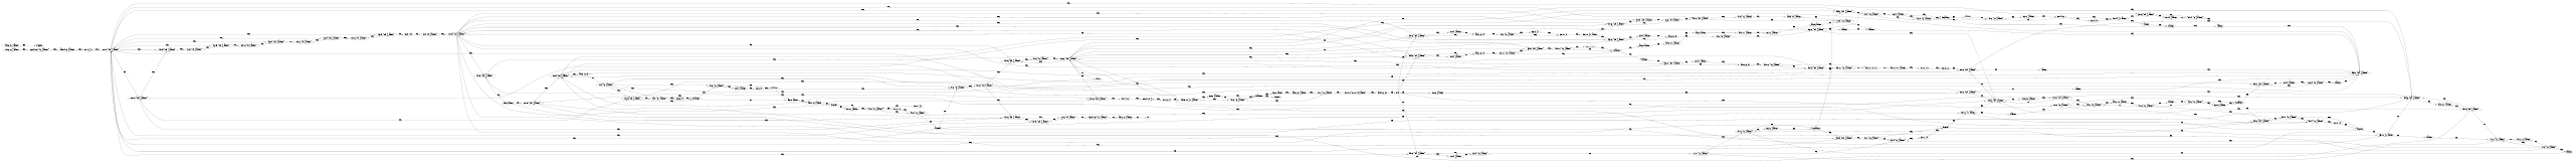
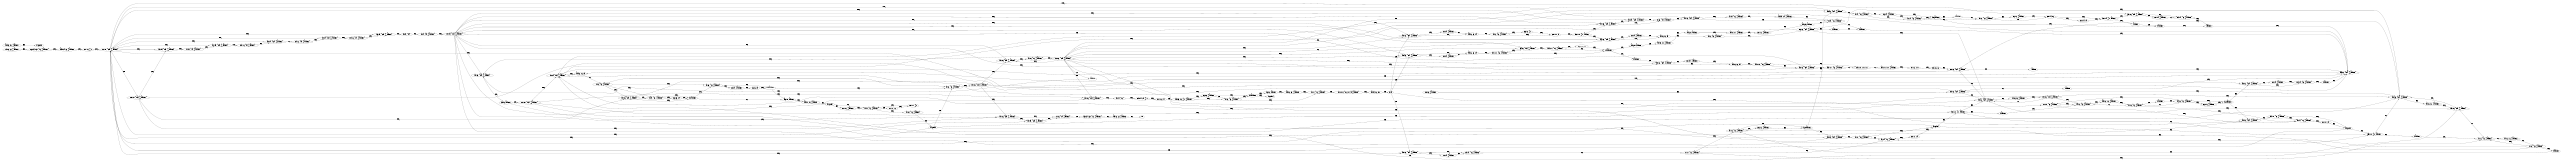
  digraph {
    rankdir=LR
    n1 [label="sub sp , sp , # address"]
    n2 [label="stp x29 , x30 , [ sp , # address ]"]
    n3 [label="add x29 , sp , # address"]
    n4 [label="mov w8 , # 0"]
    n5 [label="stur x0 , [ x29 , #- address ]"]
    n6 [label="stur xzr , [ x29 , #- address ]"]
    n7 [label="ldur x9 , [ x29 , #- address ]"]
    n8 [label="ldur x9 , [ x29 , #- address ]"]
    n9 [label="ldur x9 , [ x29 , #- address ]"]
    n10 [label="ldur x9 , [ x29 , #- address ]"]
    n11 [label="ldur x9 , [ x29 , #- address ]"]
    n12 [label="ldur x9 , [ x29 , #- address ]"]
    n13 [label="ldur x8 , [ x29 , #- address ]"]
    n14 [label="ldur x8 , [ x29 , #- address ]"]
    n15 [label="ldur x9 , [ x29 , #- address ]"]
    n16 [label="ldur x8 , [ x29 , #- address ]"]
    n17 [label="ldur x8 , [ x29 , #- address ]"]
    n18 [label="ldur x8 , [ x29 , #- address ]"]
    n19 [label="ldur x8 , [ x29 , #- address ]"]
    n20 [label="ldur x8 , [ x29 , #- address ]"]
    n21 [label="str xzr , [ x9 , # address ]"]
    n22 [label="strb w8 , [ x9 , # address ]"]
    n23 [label="strb w8 , [ x9 , # address ]"]
    n24 [label="strb w8 , [ x9 , # address ]"]
    n25 [label="ldr x9 , [ x9 ]"]
    n26 [label="str x8 , [ x9 , # address ]"]
    n27 [label="mov w9 , # address"]
    n28 [label="strb w9 , [ x8 , # address ]"]
    n29 [label="mov w9 , # address"]
    n30 [label="strb w9 , [ x8 , # address ]"]
    n31 [label="str x8 , [ x9 , # address ]"]
    n32 [label="ldr x9 , [ x8 , # address ]"]
    n33 [label="str x9 , [ x8 , # address ]"]
    n34 [label="mov w9 , # address"]
    n35 [label="strb w9 , [ x8 , # address ]"]
    n36 [label="ldur x9 , [ x29 , #- address ]"]
    n37 [label="add x8 , x8 , x9"]
    n38 [label="ldr x9 , [ sp , # address ]"]
    n39 [label="b.hi address"]
    n40 [label="ldr x9 , [ x9 , # address ]"]
    n41 [label="stur x9 , [ x29 , #- address ]"]
    n42 [label="ldur x8 , [ x29 , #- address ]"]
    n43 [label="ldur x8 , [ x29 , #- address ]"]
    n44 [label="ldur x8 , [ x29 , #- address ]"]
    n45 [label="ldur x8 , [ x29 , #- address ]"]
    n46 [label="ldur x8 , [ x29 , #- address ]"]
    n47 [label="ldur x8 , [ x29 , #- address ]"]
    n48 [label="ldur x8 , [ x29 , #- address ]"]
    n49 [label="ldur x8 , [ x29 , #- address ]"]
    n50 [label="ldur x8 , [ x29 , #- address ]"]
    n51 [label="ldur x8 , [ x29 , #- address ]"]
    n52 [label="ldur x8 , [ x29 , #- address ]"]
    n53 [label="ldur x8 , [ x29 , #- address ]"]
    n54 [label="ldur x8 , [ x29 , #- address ]"]
    n55 [label="cbz x8 , address"]
    n56 [label="ldr w9 , [ x8 ]"]
    n57 [label="mov x9 , # address"]
    n58 [label="add x8 , x8 , x9"]
    n59 [label="mov x9 , # address"]
    n60 [label="add x8 , x8 , x9"]
    n61 [label="ldrb w11 , [ x8 , # address ]"]
    n62 [label="mov x9 , # address"]
    n63 [label="add x8 , x8 , x9"]
    n64 [label="mov x9 , # address"]
    n65 [label="add x8 , x8 , x9"]
    n66 [label="ldr w9 , [ x8 , # address ]"]
    n67 [label="ldr w0 , [ x8 , # address ]"]
    n68 [label="ldrb w0 , [ x8 , # address ]"]
    n69 [label="ldrb w11 , [ x8 , # address ]"]
    n70 [label="ldr x8 , [ x8 , # address ]"]
    n71 [label="stur xzr , [ x29 , #- address ]"]
    n72 [label="ldp x29 , x30 , [ sp , # address ]"]
    n73 [label="add sp , sp , # address"]
    n74 [label=ret]
    n75 [label="ldur x8 , [ x29 , #- address ]"]
    n76 [label="ldur x8 , [ x29 , #- address ]"]
    n77 [label="add x8 , x8 , # address"]
    n78 [label="add x8 , x8 , # address"]
    n79 [label="subs w9 , w9 , # 0"]
    n80 [label="mov w8 , w9"]
    n81 [label="ubfx x8 , x8 , # 0 , # address"]
    n82 [label="cmp x8 , # address"]
    n83 [label="str x8 , [ sp , # address ]"]
    n84 [label="b.hi address"]
    n85 [label="ldr x11 , [ sp , # address ]"]
    n86 [label="bl symbol"]
    n87 [label="adrp x8 , address"]
    n88 [label="ldrsw x10 , [ x8 , x11 , lsl # address ]"]
    n89 [label="add x8 , x8 , # address"]
    n90 [label="add x9 , x8 , x10"]
    n91 [label="br x9"]
    n92 [label="mov x8 , # address"]
    n93 [label="str wzr , [ sp , # address ]"]
    n94 [label="stur x8 , [ x29 , #- address ]"]
    n95 [label="ldr w8 , [ sp , # address ]"]
    n96 [label="ldr w9 , [ sp , # address ]"]
    n97 [label="ldr w8 , [ sp , # address ]"]
    n98 [label="b address"]
    n99 [label="ldrb w10 , [ x8 , # address ]"]
    n100 [label="str wzr , [ sp , # address ]"]
    n101 [label="cmp w8 , # address"]
    n102 [label="b.ge address"]
    n103 [label="mov w1 , w9"]
    n104 [label="add w8 , w8 , # address"]
    n105 [label="ldr x8 , [ x8 , # address ]"]
    n106 [label="str x8 , [ sp , # address ]"]
    n107 [label="b.lt address"]
    n108 [label="adrp x0 , address"]
    n109 [label="b address"]
    n110 [label="cmp w10 , w11"]
    n111 [label="add x0 , x0 , # address"]
    n112 [label="adrp x1 , address"]
    n113 [label="ldr w8 , [ sp , # address ]"]
    n114 [label="ldr w9 , [ sp , # address ]"]
    n115 [label="ldr w8 , [ sp , # address ]"]
    n116 [label="cmp w8 , # address"]
    n117 [label="b.ge address"]
    n118 [label="mov w1 , w9"]
    n119 [label="add w8 , w8 , # address"]
    n120 [label="cmp x2 , # 0"]
    n121 [label="cset w10 , ls"]
    n122 [label="tbnz w10 , # 0 , address"]
    n123 [label="ldr x8 , [ x8 , # address ]"]
    n124 [label="ldr x8 , [ sp , # address ]"]
    n125 [label="ldr x8 , [ sp , # address ]"]
    n126 [label="cmp x8 , x9"]
    n127 [label="mov x9 , # address"]
    n128 [label="b.ls address"]
    n129 [label="stur x8 , [ x29 , #- address ]"]
    n130 [label="adrp x0 , address"]
    n131 [label="add x0 , x0 , # address"]
    n132 [label="bl symbol"]
    n133 [label="cmp x8 , x9"]
    n134 [label="add x1 , x1 , # address"]
    n135 [label="mov w2 , # address"]
    n136 [label="adrp x3 , address"]
    n137 [label="add x3 , x3 , # address"]
    n138 [label="bl symbol"]
    n139 [label="ldrb w10 , [ x8 , # address ]"]
    n140 [label="cmp w9 , # address"]
    n141 [label="str w9 , [ sp , # address ]"]
    n142 [label="b.eq address"]
    n143 [label="ldr w8 , [ sp , # address ]"]
    n144 [label="b address"]
    n145 [label="b address"]
    n146 [label="cmp w8 , # address"]
    n147 [label="cset w9 , eq"]
    n148 [label="b address"]
    n149 [label="bl symbol"]
    n150 [label="tbnz w0 , # 0 , address"]
    n151 [label="tbnz w0 , # 0 , address"]
    n152 [label="b address"]
    n153 [label="b address"]
    n154 [label="stur x8 , [ x29 , #- address ]"]
    n155 [label="b address"]
    n156 [label="bl symbol"]
    n157 [label="stur x8 , [ x29 , #- address ]"]
    n158 [label="add x9 , x9 , # address"]
    n159 [label="b address"]
    n160 [label="stur x8 , [ x29 , #- address ]"]
    n161 [label="b address"]
    n162 [label="mov w8 , # address"]
    n163 [label="str x0 , [ sp , # address ]"]
    n164 [label="mov w0 , w8"]
    n165 [label="ldr x2 , [ sp , # address ]"]
    n166 [label="mov w1 , # 0"]
    n167 [label="bl symbol"]
    n168 [label="subs w10 , w10 , w11"]
    n169 [label="add w10 , w10 , # address"]
    n170 [label="mov w8 , w10"]
    n171 [label="sxtw x8 , w8"]
    n172 [label="stur x8 , [ x29 , #- address ]"]
    n173 [label="b address"]
    n174 [label="mvn w9 , w9"]
    n175 [label="tbnz w9 , # 0 , address"]
    n176 [label="str w8 , [ sp , # address ]"]
    n177 [label="str w8 , [ sp , # address ]"]
    n178 [label="stur x8 , [ x29 , #- address ]"]
    n179 [label="b address"]
    n180 [label="b address"]
    n181 [label="b address"]
    n182 [label="b address"]
    n1 -> n2 [label=CFG]
    n2 -> n3 [label=CFG]
    n3 -> n4 [label=CFG]
    n4 -> n5 [label=CFG]
    n5 -> n6 [label=CFG]
    n5 -> n7 [label=DFG]
    n5 -> n8 [label=DFG]
    n5 -> n9 [label=DFG]
    n5 -> n10 [label=DFG]
    n5 -> n11 [label=DFG]
    n5 -> n12 [label=DFG]
    n5 -> n13 [label=DFG]
    n5 -> n14 [label=DFG]
    n5 -> n15 [label=DFG]
    n5 -> n16 [label=DFG]
    n5 -> n17 [label=DFG]
    n6 -> n7 [label=CFG]
    n6 -> n18 [label=DFG]
    n6 -> n19 [label=DFG]
    n6 -> n20 [label=DFG]
    n7 -> n21 [label=DFG]
    n8 -> n22 [label=DFG]
    n9 -> n23 [label=DFG]
    n10 -> n24 [label=DFG]
    n11 -> n25 [label=DFG]
    n12 -> n26 [label=DFG]
    n13 -> n27 [label=CFG]
    n13 -> n28 [label=DFG]
    n14 -> n29 [label=CFG]
    n14 -> n30 [label=DFG]
    n15 -> n31 [label=DFG]
    n16 -> n32 [label=DFG]
    n16 -> n33 [label=DFG]
    n17 -> n34 [label=CFG]
    n17 -> n35 [label=DFG]
    n18 -> n12 [label=CFG]
    n18 -> n26 [label=DFG]
    n19 -> n36 [label=CFG]
    n19 -> n37 [label=DFG]
    n20 -> n38 [label=CFG]
    n20 -> n39 [label=DFG]
    n21 -> n8 [label=CFG]
    n22 -> n9 [label=CFG]
    n23 -> n10 [label=CFG]
    n24 -> n11 [label=CFG]
    n25 -> n40 [label=DFG]
    n26 -> n72 [label=CFG]
    n27 -> n28 [label=CFG]
    n28 -> n100 [label=CFG]
    n29 -> n30 [label=CFG]
    n30 -> n155 [label=CFG]
    n31 -> n16 [label=CFG]
    n32 -> n158 [label=DFG]
    n33 -> n159 [label=CFG]
    n34 -> n35 [label=CFG]
    n35 -> n148 [label=CFG]
    n36 -> n37 [label=DFG]
    n37 -> n106 [label=DFG]
    n38 -> n39 [label=DFG]
    n38 -> n126 [label=CFG]
    n39 -> n124 [label=CFG]
    n39 -> n130 [label=CFG]
    n40 -> n41 [label=DFG]
    n41 -> n42 [label=DFG]
    n41 -> n43 [label=DFG]
    n41 -> n44 [label=DFG]
    n41 -> n45 [label=DFG]
    n41 -> n46 [label=DFG]
    n41 -> n47 [label=DFG]
    n41 -> n48 [label=DFG]
    n41 -> n49 [label=DFG]
    n41 -> n50 [label=DFG]
    n41 -> n51 [label=DFG]
    n41 -> n52 [label=DFG]
    n41 -> n53 [label=DFG]
    n41 -> n54 [label=DFG]
    n42 -> n55 [label=DFG]
    n43 -> n56 [label=DFG]
    n44 -> n57 [label=CFG]
    n44 -> n58 [label=DFG]
    n45 -> n59 [label=CFG]
    n45 -> n60 [label=DFG]
    n46 -> n61 [label=DFG]
    n47 -> n15 [label=CFG]
    n47 -> n31 [label=DFG]
    n48 -> n62 [label=CFG]
    n48 -> n63 [label=DFG]
    n49 -> n64 [label=CFG]
    n49 -> n65 [label=DFG]
    n50 -> n66 [label=DFG]
    n51 -> n67 [label=DFG]
    n52 -> n68 [label=DFG]
    n53 -> n69 [label=DFG]
    n54 -> n70 [label=DFG]
    n55 -> n18 [label=CFG]
    n55 -> n71 [label=CFG]
    n56 -> n79 [label=DFG]
    n57 -> n58 [label=CFG]
    n58 -> n99 [label=DFG]
    n59 -> n60 [label=CFG]
    n60 -> n105 [label=DFG]
    n61 -> n107 [label=DFG]
    n61 -> n110 [label=CFG]
    n62 -> n63 [label=CFG]
    n63 -> n123 [label=DFG]
    n64 -> n65 [label=CFG]
    n65 -> n139 [label=DFG]
    n66 -> n140 [label=DFG]
    n66 -> n141 [label=DFG]
    n67 -> n114 [label=CFG]
    n67 -> n149 [label=DFG]
    n68 -> n96 [label=CFG]
    n68 -> n156 [label=DFG]
    n69 -> n168 [label=DFG]
    n70 -> n178 [label=DFG]
    n71 -> n36 [label=DFG]
    n71 -> n43 [label=CFG]
    n71 -> n75 [label=DFG]
    n71 -> n76 [label=DFG]
    n72 -> n73 [label=CFG]
    n73 -> n74 [label=CFG]
    n75 -> n77 [label=DFG]
    n76 -> n78 [label=DFG]
    n77 -> n154 [label=DFG]
    n78 -> n157 [label=DFG]
    n79 -> n80 [label=DFG]
    n80 -> n81 [label=DFG]
    n81 -> n82 [label=DFG]
    n81 -> n83 [label=DFG]
    n82 -> n83 [label=CFG]
    n82 -> n84 [label=DFG]
    n83 -> n84 [label=CFG]
    n83 -> n85 [label=DFG]
    n84 -> n86 [label=CFG]
    n84 -> n87 [label=CFG]
    n85 -> n88 [label=DFG]
    n87 -> n89 [label=CFG]
    n88 -> n90 [label=DFG]
    n89 -> n85 [label=CFG]
    n90 -> n91 [label=DFG]
    n91 -> n13 [label=CFG]
    n91 -> n44 [label=CFG]
    n91 -> n45 [label=CFG]
-   n91 -> n92 [label=CFG]
    n91 -> n93 [label=CFG]
    n92 -> n94 [label=CFG]
    n93 -> n95 [label=DFG]
    n93 -> n96 [label=DFG]
    n93 -> n97 [label=DFG]
    n94 -> n36 [label=DFG]
    n94 -> n75 [label=DFG]
    n94 -> n76 [label=DFG]
    n94 -> n98 [label=CFG]
    n95 -> n101 [label=CFG]
    n95 -> n102 [label=DFG]
    n96 -> n103 [label=DFG]
    n97 -> n104 [label=DFG]
    n98 -> n19 [label=CFG]
    n99 -> n46 [label=CFG]
    n99 -> n107 [label=DFG]
    n100 -> n113 [label=DFG]
    n100 -> n114 [label=DFG]
    n100 -> n115 [label=DFG]
    n101 -> n102 [label=CFG]
    n102 -> n14 [label=CFG]
    n102 -> n52 [label=CFG]
    n103 -> n156 [label=DFG]
    n104 -> n177 [label=DFG]
    n105 -> n120 [label=CFG]
    n105 -> n121 [label=DFG]
    n106 -> n20 [label=CFG]
    n106 -> n38 [label=DFG]
    n106 -> n124 [label=DFG]
    n106 -> n125 [label=DFG]
    n107 -> n108 [label=CFG]
    n107 -> n109 [label=CFG]
    n108 -> n111 [label=CFG]
    n109 -> n49 [label=CFG]
    n110 -> n107 [label=CFG]
    n111 -> n112 [label=CFG]
    n112 -> n134 [label=CFG]
    n113 -> n116 [label=CFG]
    n113 -> n117 [label=DFG]
    n114 -> n118 [label=DFG]
    n115 -> n119 [label=DFG]
    n116 -> n117 [label=CFG]
    n117 -> n50 [label=CFG]
    n117 -> n51 [label=CFG]
    n118 -> n149 [label=DFG]
    n119 -> n176 [label=DFG]
    n120 -> n121 [label=CFG]
    n121 -> n122 [label=DFG]
    n122 -> n47 [label=CFG]
    n122 -> n48 [label=CFG]
    n123 -> n160 [label=DFG]
    n124 -> n127 [label=CFG]
    n124 -> n128 [label=DFG]
    n125 -> n129 [label=DFG]
    n126 -> n39 [label=CFG]
    n127 -> n133 [label=CFG]
    n128 -> n125 [label=CFG]
    n128 -> n130 [label=CFG]
    n129 -> n18 [label=DFG]
    n129 -> n19 [label=DFG]
    n129 -> n20 [label=DFG]
    n129 -> n54 [label=CFG]
    n130 -> n131 [label=CFG]
    n131 -> n132 [label=CFG]
    n132 -> n162 [label=CFG]
    n132 -> n163 [label=DFG]
    n133 -> n128 [label=CFG]
    n134 -> n135 [label=CFG]
    n135 -> n136 [label=CFG]
    n136 -> n33 [label=CFG]
    n137 -> n138 [label=CFG]
    n139 -> n53 [label=CFG]
    n139 -> n168 [label=DFG]
    n140 -> n141 [label=CFG]
    n140 -> n142 [label=DFG]
    n141 -> n142 [label=CFG]
    n141 -> n143 [label=DFG]
    n142 -> n144 [label=CFG]
    n142 -> n145 [label=CFG]
    n143 -> n146 [label=CFG]
    n143 -> n147 [label=DFG]
    n144 -> n148 [label=CFG]
    n145 -> n143 [label=CFG]
    n146 -> n147 [label=CFG]
    n147 -> n174 [label=DFG]
    n147 -> n175 [label=DFG]
    n148 -> n19 [label=CFG]
    n149 -> n5 [label=DFG]
    n149 -> n150 [label=DFG]
    n149 -> n151 [label=DFG]
    n150 -> n75 [label=CFG]
    n150 -> n152 [label=CFG]
    n151 -> n76 [label=CFG]
    n151 -> n153 [label=CFG]
    n152 -> n115 [label=CFG]
    n153 -> n97 [label=CFG]
    n154 -> n36 [label=DFG]
    n154 -> n75 [label=DFG]
    n154 -> n76 [label=DFG]
    n154 -> n115 [label=CFG]
    n155 -> n19 [label=CFG]
    n156 -> n5 [label=DFG]
    n156 -> n150 [label=DFG]
    n156 -> n151 [label=DFG]
    n157 -> n36 [label=DFG]
    n157 -> n75 [label=DFG]
    n157 -> n76 [label=DFG]
    n157 -> n97 [label=CFG]
    n158 -> n33 [label=DFG]
    n159 -> n19 [label=CFG]
    n160 -> n36 [label=DFG]
    n160 -> n75 [label=DFG]
    n160 -> n76 [label=DFG]
    n160 -> n161 [label=CFG]
    n161 -> n159 [label=CFG]
    n162 -> n163 [label=CFG]
    n163 -> n164 [label=CFG]
    n163 -> n165 [label=DFG]
-   n164 -> n165 [label=CFG]
+   n164 -> n166 [label=CFG]
    n165 -> n167 [label=CFG]
    n166 -> n163 [label=CFG]
    n167 -> n5 [label=DFG]
    n167 -> n125 [label=CFG]
    n167 -> n150 [label=DFG]
    n167 -> n151 [label=DFG]
    n168 -> n169 [label=DFG]
    n169 -> n170 [label=DFG]
    n170 -> n171 [label=CFG]
    n171 -> n172 [label=DFG]
    n172 -> n36 [label=DFG]
    n172 -> n75 [label=DFG]
    n172 -> n76 [label=DFG]
    n172 -> n173 [label=CFG]
    n173 -> n19 [label=CFG]
    n174 -> n175 [label=DFG]
    n175 -> n17 [label=CFG]
    n175 -> n180 [label=CFG]
    n176 -> n113 [label=DFG]
    n176 -> n114 [label=DFG]
    n176 -> n115 [label=DFG]
    n176 -> n181 [label=CFG]
    n177 -> n95 [label=DFG]
    n177 -> n96 [label=DFG]
    n177 -> n97 [label=DFG]
    n177 -> n182 [label=CFG]
    n178 -> n42 [label=DFG]
    n178 -> n43 [label=DFG]
    n178 -> n44 [label=DFG]
    n178 -> n45 [label=DFG]
    n178 -> n46 [label=DFG]
    n178 -> n47 [label=DFG]
    n178 -> n48 [label=DFG]
    n178 -> n49 [label=DFG]
    n178 -> n50 [label=DFG]
    n178 -> n51 [label=DFG]
    n178 -> n52 [label=DFG]
    n178 -> n53 [label=DFG]
    n178 -> n54 [label=DFG]
    n178 -> n179 [label=CFG]
    n179 -> n42 [label=CFG]
    n180 -> n144 [label=CFG]
    n181 -> n113 [label=CFG]
    n182 -> n95 [label=CFG]
  }
